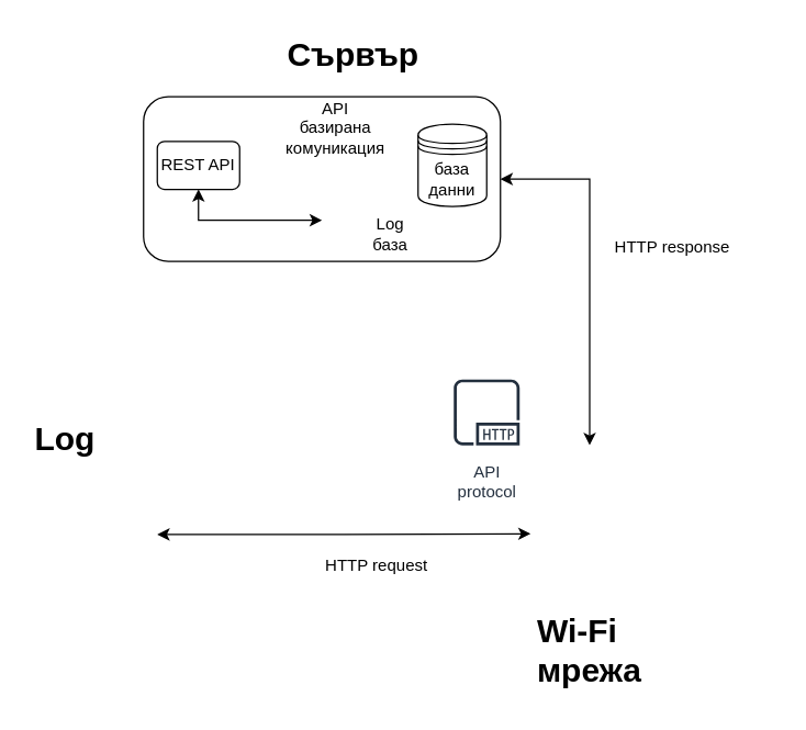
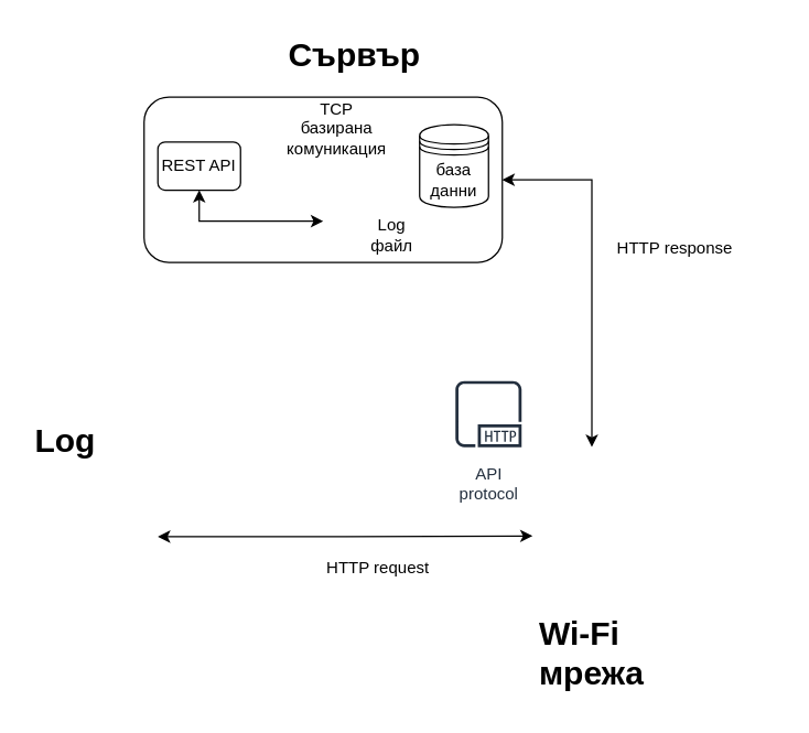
  <mxCell id="0" />
  <mxCell id="1" parent="0" />
  <mxCell id="2" style="edgeStyle=orthogonalEdgeStyle;rounded=0;orthogonalLoop=1;jettySize=auto;html=1;exitX=1;exitY=0.5;exitDx=0;exitDy=0;startArrow=classic;startFill=1;entryX=1;entryY=0.5;entryDx=0;entryDy=0;" parent="1" source="3" target="11" edge="1"><mxGeometry relative="1" as="geometry"><mxPoint x="423" y="310" as="targetPoint" /></mxGeometry></mxCell>
  <mxCell id="3" value="" style="rounded=1;whiteSpace=wrap;html=1;" parent="1" vertex="1"><mxGeometry x="104" y="70" width="260" height="120" as="geometry" /></mxCell>
  <mxCell id="4" value="база данни" style="shape=datastore;whiteSpace=wrap;html=1;" parent="1" vertex="1"><mxGeometry x="304" y="90" width="50" height="60" as="geometry" /></mxCell>
  <mxCell id="5" style="edgeStyle=orthogonalEdgeStyle;rounded=0;orthogonalLoop=1;jettySize=auto;html=1;startArrow=classic;startFill=1;fontSize=12;" parent="1" source="6" target="12" edge="1"><mxGeometry relative="1" as="geometry"><Array as="points"><mxPoint x="144" y="160" /></Array></mxGeometry></mxCell>
  <mxCell id="6" value="REST API" style="whiteSpace=wrap;html=1;rounded=1;" parent="1" vertex="1"><mxGeometry x="114" y="102.5" width="60" height="35" as="geometry" /></mxCell>
- <mxCell id="7" value="&lt;div&gt;API базирана комуникация&lt;/div&gt;" style="text;html=1;strokeColor=none;fillColor=none;align=center;verticalAlign=middle;whiteSpace=wrap;rounded=0;" parent="1" vertex="1"><mxGeometry x="224" y="82.5" width="40" height="20" as="geometry" /></mxCell>
+ <mxCell id="7" value="&lt;div&gt;TCP базирана комуникация&lt;/div&gt;" style="text;html=1;strokeColor=none;fillColor=none;align=center;verticalAlign=middle;whiteSpace=wrap;rounded=0;" parent="1" vertex="1"><mxGeometry x="224" y="82.5" width="40" height="20" as="geometry" /></mxCell>
  <mxCell id="8" style="edgeStyle=orthogonalEdgeStyle;rounded=0;orthogonalLoop=1;jettySize=auto;html=1;startArrow=classic;startFill=1;entryX=0.25;entryY=0;entryDx=0;entryDy=0;exitX=1;exitY=0.5;exitDx=0;exitDy=0;" parent="1" target="11" edge="1" source="19"><mxGeometry relative="1" as="geometry"><mxPoint x="167" y="389" as="sourcePoint" /><mxPoint x="354" y="390" as="targetPoint" /></mxGeometry></mxCell>
  <mxCell id="9" value="API&#10;protocol" style="outlineConnect=0;fontColor=#232F3E;gradientColor=none;strokeColor=#232F3E;fillColor=#ffffff;dashed=0;verticalLabelPosition=bottom;verticalAlign=top;align=center;html=1;fontSize=12;fontStyle=0;aspect=fixed;shape=mxgraph.aws4.resourceIcon;resIcon=mxgraph.aws4.http_protocol;" parent="1" vertex="1"><mxGeometry x="324" y="270" width="60" height="60" as="geometry" /></mxCell>
  <mxCell id="10" value="" style="shape=image;html=1;verticalAlign=top;verticalLabelPosition=bottom;labelBackgroundColor=#ffffff;imageAspect=0;aspect=fixed;image=https://cdn2.iconfinder.com/data/icons/home-appliances-furnitures/100/wifi-128.png" parent="1" vertex="1"><mxGeometry x="405" y="402" width="48" height="48" as="geometry" /></mxCell>
  <mxCell id="11" value="" style="shape=image;html=1;verticalAlign=top;verticalLabelPosition=bottom;labelBackgroundColor=#ffffff;imageAspect=0;aspect=fixed;image=https://cdn0.iconfinder.com/data/icons/elasto-online-store/26/00-ELASTOFONT-STORE-READY_contactless-128.png;rotation=-90;" parent="1" vertex="1"><mxGeometry x="386" y="324" width="86" height="86" as="geometry" /></mxCell>
  <mxCell id="12" value="" style="shape=image;html=1;verticalAlign=top;verticalLabelPosition=bottom;labelBackgroundColor=#ffffff;imageAspect=0;aspect=fixed;image=https://cdn0.iconfinder.com/data/icons/feather/96/591262-file-128.png;strokeColor=#000000;strokeWidth=1;fillColor=#010203;gradientColor=none;fontSize=12;" parent="1" vertex="1"><mxGeometry x="234" y="150" width="30" height="30" as="geometry" /></mxCell>
  <mxCell id="13" value="&lt;h1&gt;Log&lt;br&gt;&lt;/h1&gt;" style="text;html=1;strokeColor=none;fillColor=none;spacing=5;spacingTop=-20;whiteSpace=wrap;overflow=hidden;rounded=0;fontSize=12;" parent="1" vertex="1"><mxGeometry x="20" y="300" width="110" height="40" as="geometry" /></mxCell>
  <mxCell id="14" value="&lt;h1&gt;Сървър&lt;br&gt;&lt;/h1&gt;" style="text;html=1;strokeColor=none;fillColor=none;spacing=5;spacingTop=-20;whiteSpace=wrap;overflow=hidden;rounded=0;fontSize=12;" parent="1" vertex="1"><mxGeometry x="204" y="20" width="110" height="40" as="geometry" /></mxCell>
- <mxCell id="15" value="Log база" style="text;html=1;strokeColor=none;fillColor=none;align=center;verticalAlign=middle;whiteSpace=wrap;rounded=0;fontSize=12;" parent="1" vertex="1"><mxGeometry x="264" y="160" width="40" height="20" as="geometry" /></mxCell>
+ <mxCell id="15" value="Log файл" style="text;html=1;strokeColor=none;fillColor=none;align=center;verticalAlign=middle;whiteSpace=wrap;rounded=0;fontSize=12;" parent="1" vertex="1"><mxGeometry x="264" y="160" width="40" height="20" as="geometry" /></mxCell>
  <mxCell id="16" value="&lt;div&gt;HTTP request&lt;/div&gt;" style="text;html=1;strokeColor=none;fillColor=none;align=center;verticalAlign=middle;whiteSpace=wrap;rounded=0;fontSize=12;" parent="1" vertex="1"><mxGeometry x="184" y="402" width="180" height="20" as="geometry" /></mxCell>
  <mxCell id="17" value="&lt;h1&gt;Wi-Fi мрежа&lt;br&gt;&lt;/h1&gt;" style="text;html=1;strokeColor=none;fillColor=none;spacing=5;spacingTop=-20;whiteSpace=wrap;overflow=hidden;rounded=0;fontSize=12;" parent="1" vertex="1"><mxGeometry x="386" y="440" width="90" height="70" as="geometry" /></mxCell>
  <mxCell id="18" value="&lt;div&gt;HTTP response&lt;/div&gt;" style="text;html=1;strokeColor=none;fillColor=none;align=center;verticalAlign=middle;whiteSpace=wrap;rounded=0;fontSize=12;" parent="1" vertex="1"><mxGeometry x="414" y="170" width="151" height="20" as="geometry" /></mxCell>
  <mxCell id="19" value="" style="shape=image;html=1;verticalAlign=top;verticalLabelPosition=bottom;labelBackgroundColor=#ffffff;imageAspect=0;aspect=fixed;image=https://cdn1.iconfinder.com/data/icons/seo-outline-colored-free/128/window-128.png" vertex="1" parent="1"><mxGeometry x="36" y="350" width="78" height="78" as="geometry" /></mxCell>
